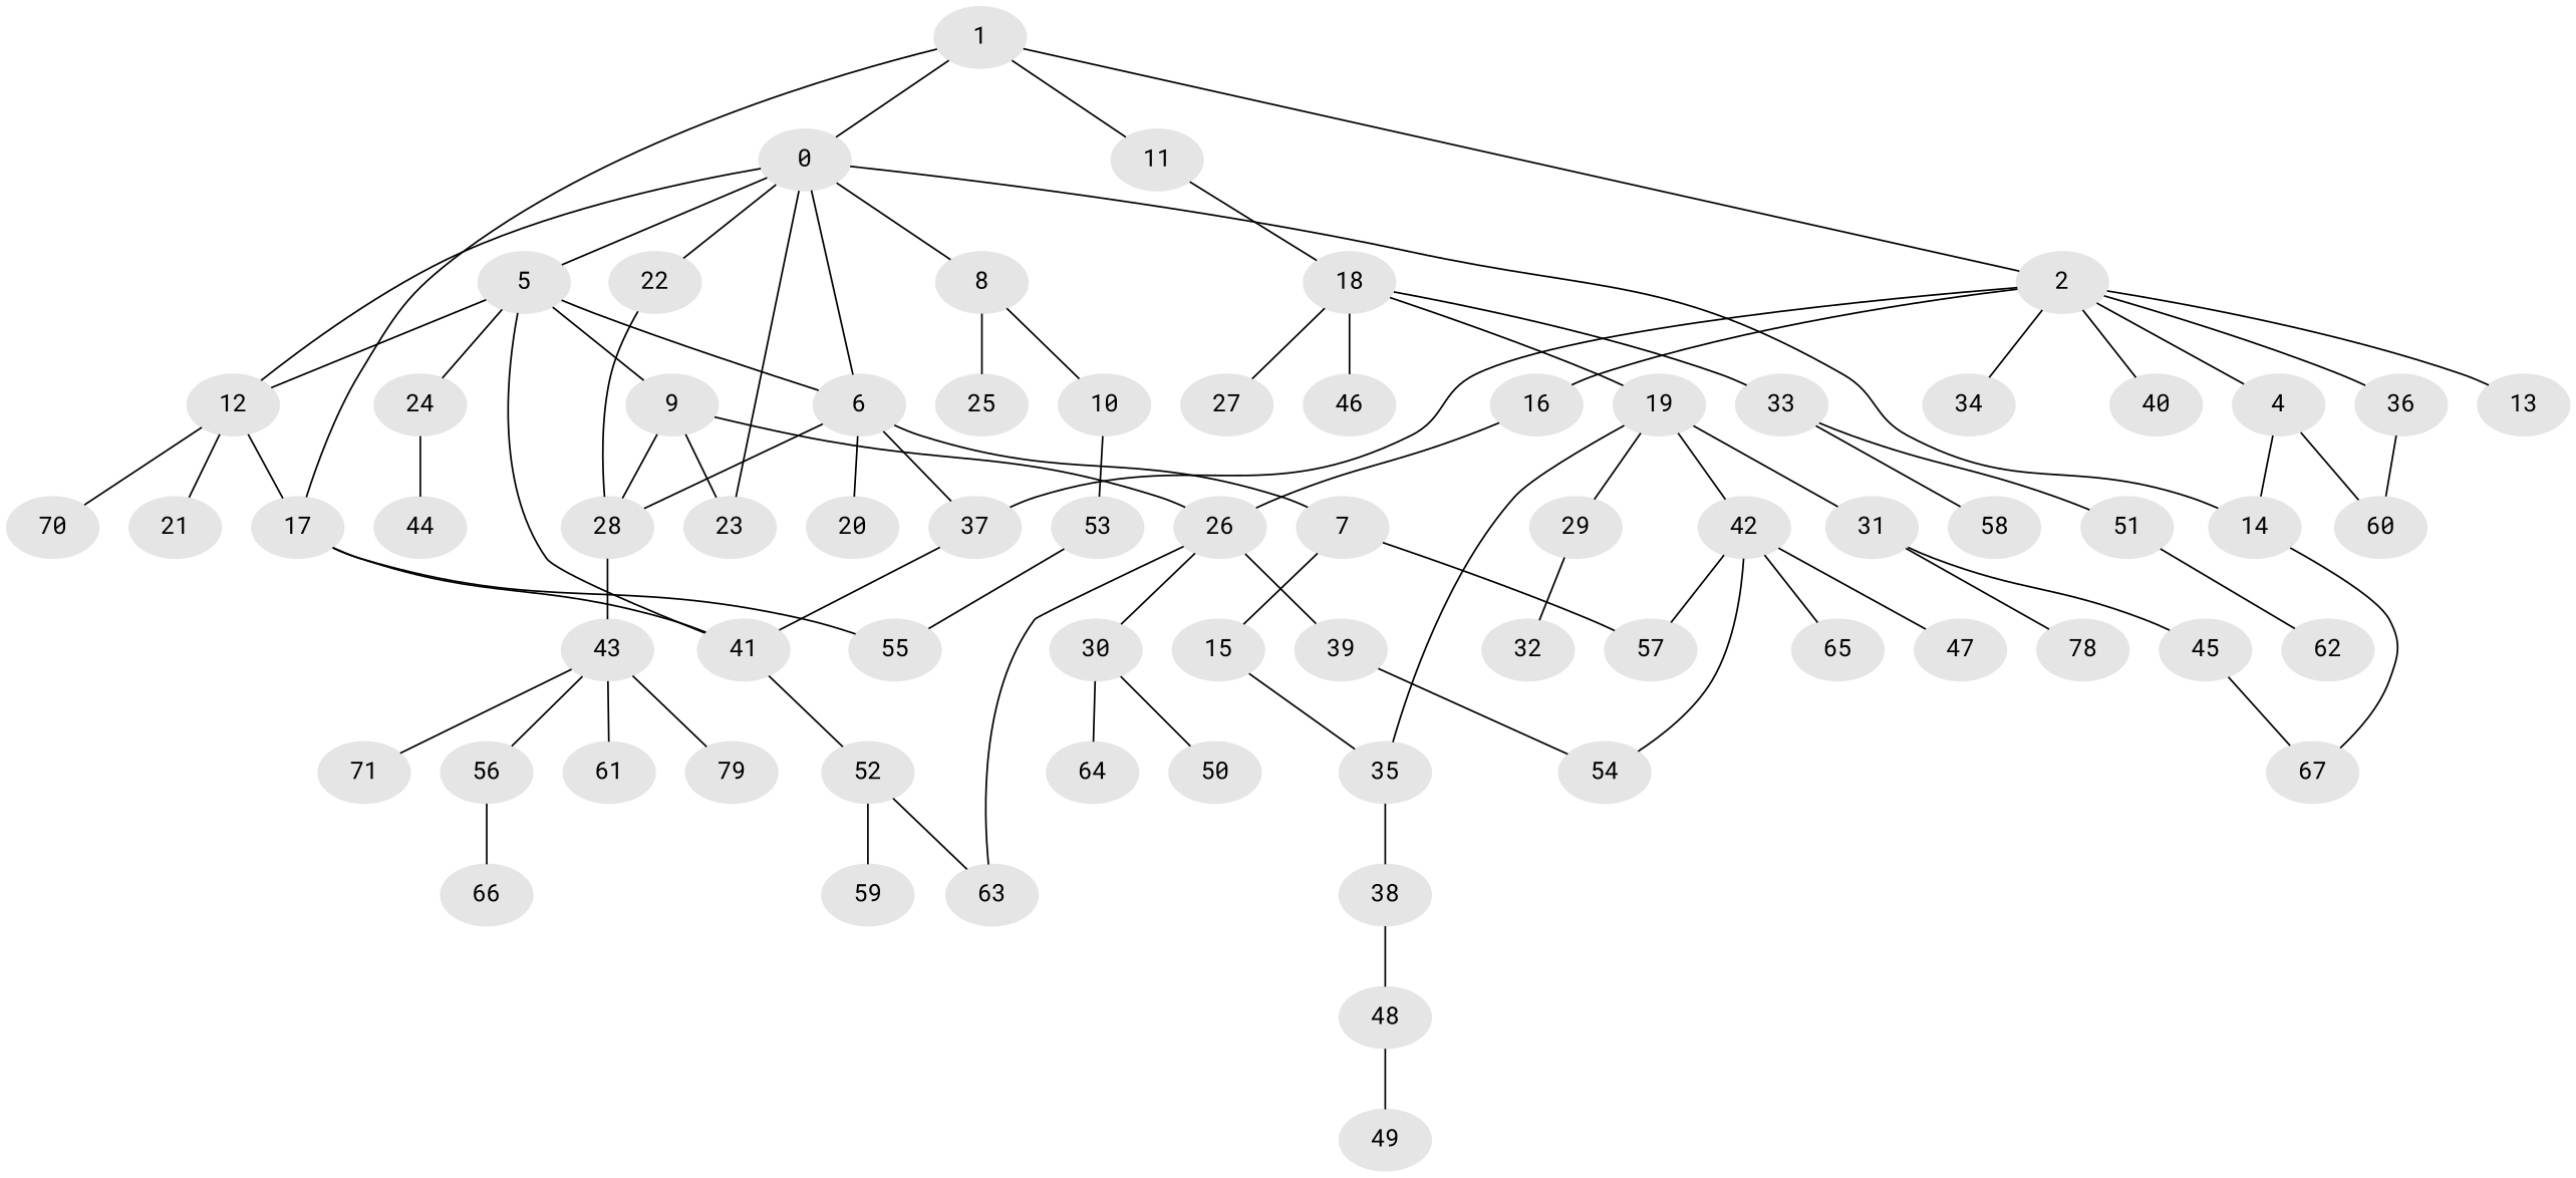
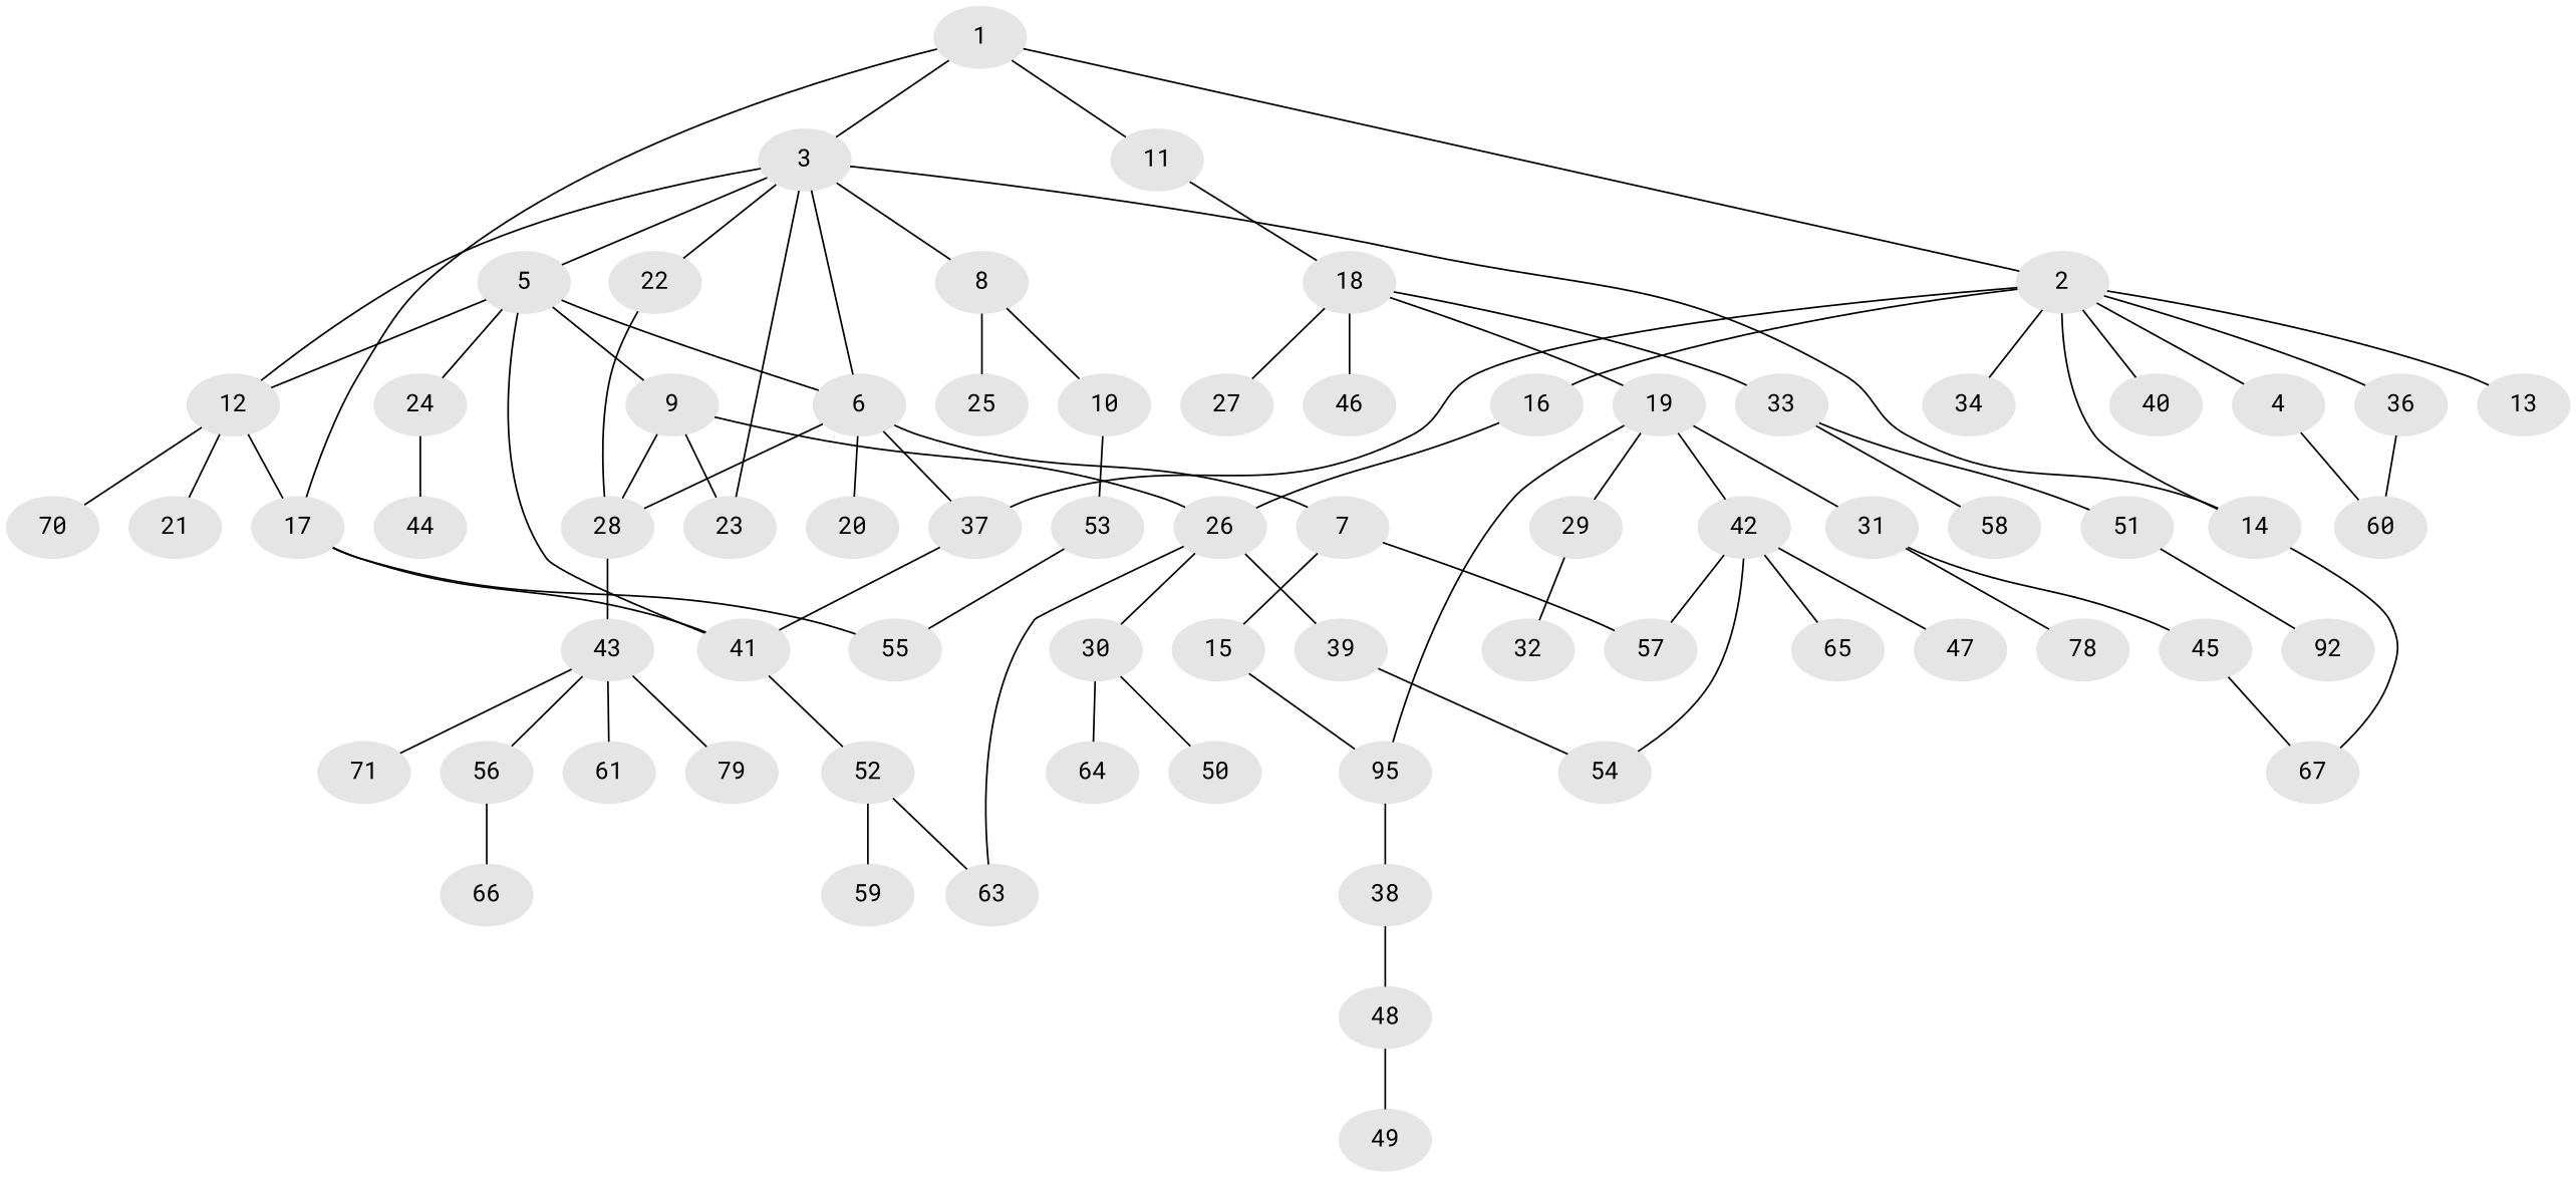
  graph {
    fontname="Roboto Mono"
    node [color=gray90 fontname="Roboto Mono" style=filled]
    edge [fontname="Roboto Mono"]
    1
    2
-   3 [label=0]
+   3
    11
    17
    4
    13
    14
    16
    34
    36
    37
    40
    5
    6
    8
    12
    22
    23
    18
    41
    55
    60
    67
    26
    9
    24
    7
    20
    28
    10
    25
    21
    70
    44
    52
    15
    57
    43
-   35
+   35 [label=95]
    38
    53
    30
    39
    63
    19
    27
    33
    46
    29
    31
    42
    51
    58
    32
    45
    n57 [label=78]
    54
    47
    65
    50
    64
    56
    61
    n65 [label=79]
    71
-   62
+   62 [label=92]
    48
    49
    59
    66
    1 -- 2
    1 -- 3
    1 -- 11
    1 -- 17
    2 -- 4
    2 -- 13
-   4 -- 14
+   2 -- 14
    2 -- 16
    2 -- 34
    2 -- 36
    2 -- 37
    2 -- 40
    3 -- 14
    3 -- 5
    3 -- 6
    3 -- 8
    3 -- 12
    3 -- 22
    3 -- 23
    11 -- 18
    17 -- 41
    17 -- 55
    4 -- 60
    14 -- 67
    16 -- 26
    36 -- 60
    37 -- 41
    5 -- 6
    5 -- 12
    5 -- 41
    5 -- 9
    5 -- 24
    6 -- 37
    6 -- 7
    6 -- 20
    6 -- 28
    8 -- 10
    8 -- 25
    12 -- 17
    12 -- 21
    12 -- 70
    22 -- 28
    18 -- 19
    18 -- 27
    18 -- 33
    18 -- 46
    41 -- 52
    26 -- 30
    26 -- 39
    26 -- 63
    9 -- 23
    9 -- 26
    9 -- 28
    24 -- 44
    7 -- 15
    7 -- 57
    28 -- 43
    10 -- 53
    52 -- 63
    52 -- 59
    15 -- 35
    43 -- 56
    43 -- 61
    43 -- n65
    43 -- 71
    35 -- 38
    38 -- 48
    53 -- 55
    30 -- 50
    30 -- 64
    39 -- 54
    19 -- 35
    19 -- 29
    19 -- 31
    19 -- 42
    33 -- 51
    33 -- 58
    29 -- 32
    31 -- 45
    31 -- n57
    42 -- 57
    42 -- 54
    42 -- 47
    42 -- 65
    51 -- 62
    45 -- 67
    56 -- 66
    48 -- 49
  }
